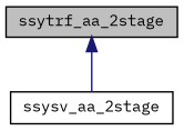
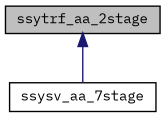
  digraph {
    rankdir=TB
    fontname="IBM Plex Mono"
    node [color=black fontname="IBM Plex Mono" fontsize=10 shape=record style=filled]
    n1 [fillcolor=grey75 fontcolor=black height=0.2 label=ssytrf_aa_2stage width=0.4]
-   n2 [fillcolor=white height=0.2 label=ssysv_aa_2stage width=0.4]
+   n2 [fillcolor=white height=0.2 label=ssysv_aa_7stage width=0.4]
    n1 -> n2 [color=midnightblue dir=back fontname="IBM Plex Mono" fontsize=10 labelfontname=Helvetica labelfontsize=10 style=solid]
  }
